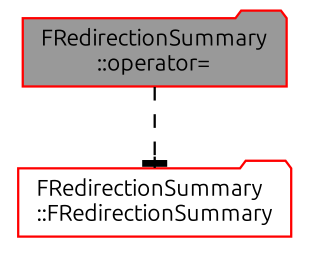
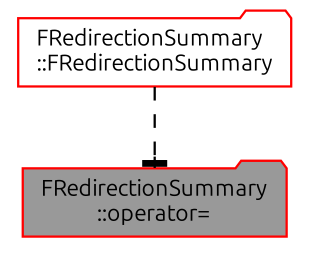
  digraph {
    rankdir=TB
    fontname=Ubuntu
    node [color=red fontname=Ubuntu fontsize=10 shape=folder style=filled]
    n1 [fillcolor=grey60 fontcolor=black height=0.2 label="FRedirectionSummary\l::operator=" width=0.4]
    n2 [fillcolor=white height=0.2 label="FRedirectionSummary\l::FRedirectionSummary" width=0.4]
-   n1 -> n2 [color=black fontname=Ubuntu fontsize=10 labelfontname=Helvetica labelfontsize=10 style=dashed arrowhead=tee]
+   n2 -> n1 [color=black fontname=Ubuntu fontsize=10 labelfontname=Helvetica labelfontsize=10 style=dashed arrowhead=tee]
  }
